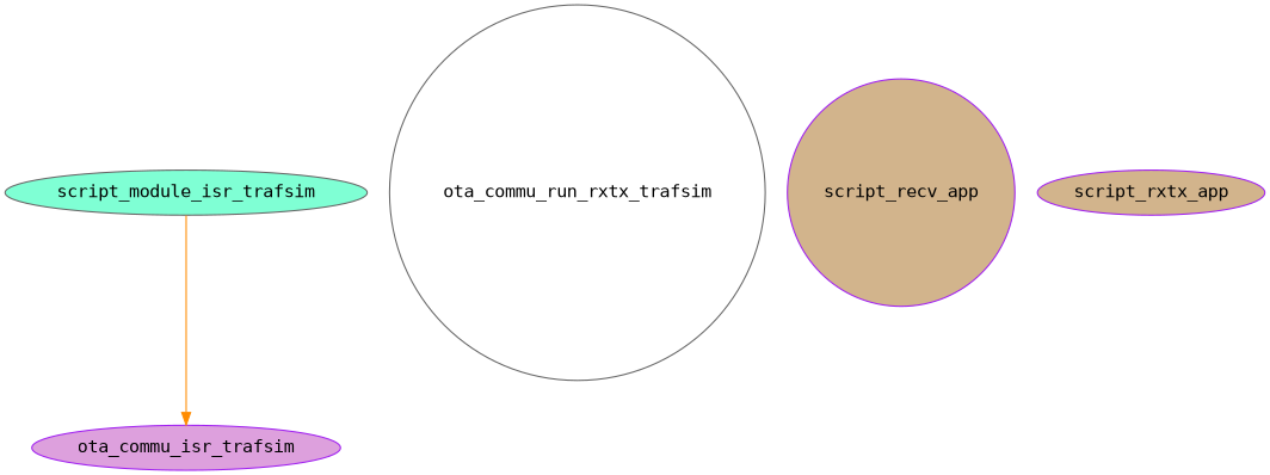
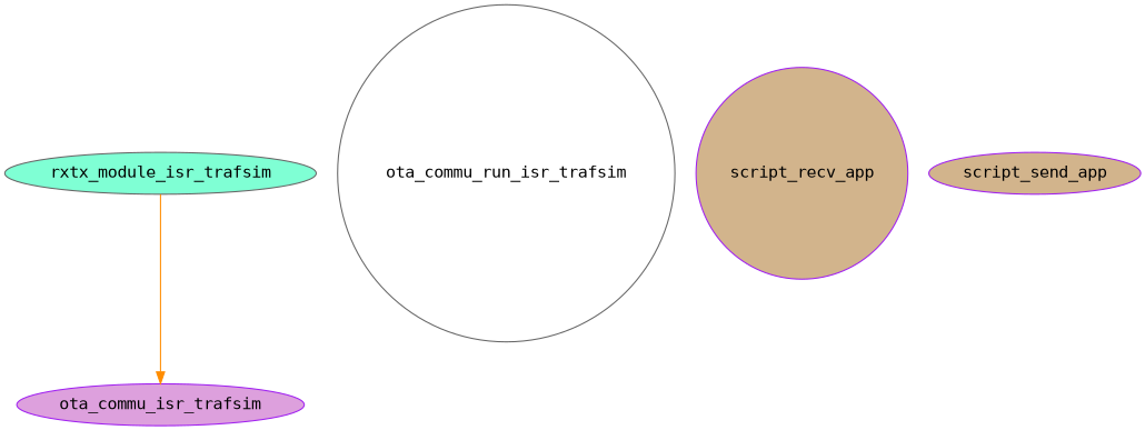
  digraph {
    fontname="DejaVu Sans Mono"
    node [style=filled fillcolor=tan color=purple shape=ellipse fontname="DejaVu Sans Mono"]
-   rxtx_module_isr_trafsim [fillcolor=aquamarine color=gray40 label=script_module_isr_trafsim]
+   rxtx_module_isr_trafsim [fillcolor=aquamarine color=gray40]
    ota_commu_isr_trafsim [fillcolor=plum]
-   ota_commu_run_isr_trafsim [fillcolor=white color=gray40 shape=circle label=ota_commu_run_rxtx_trafsim]
+   ota_commu_run_isr_trafsim [fillcolor=white color=gray40 shape=circle]
    script_recv_app [shape=circle]
-   script_send_app [label=script_rxtx_app]
+   script_send_app
    rxtx_module_isr_trafsim -> ota_commu_isr_trafsim [color=darkorange fontname="DejaVu Sans Mono"]
  }
